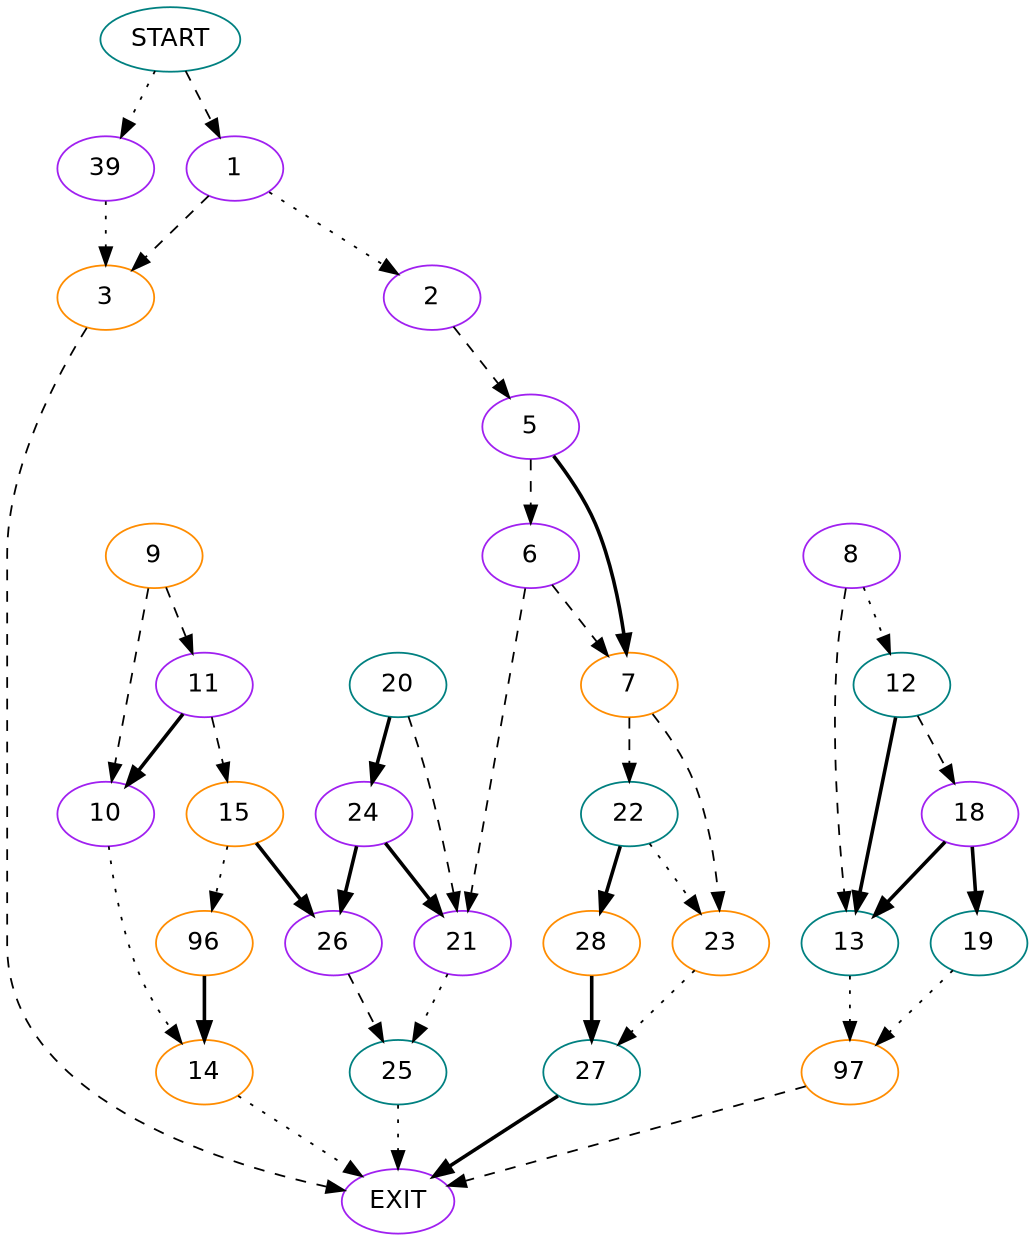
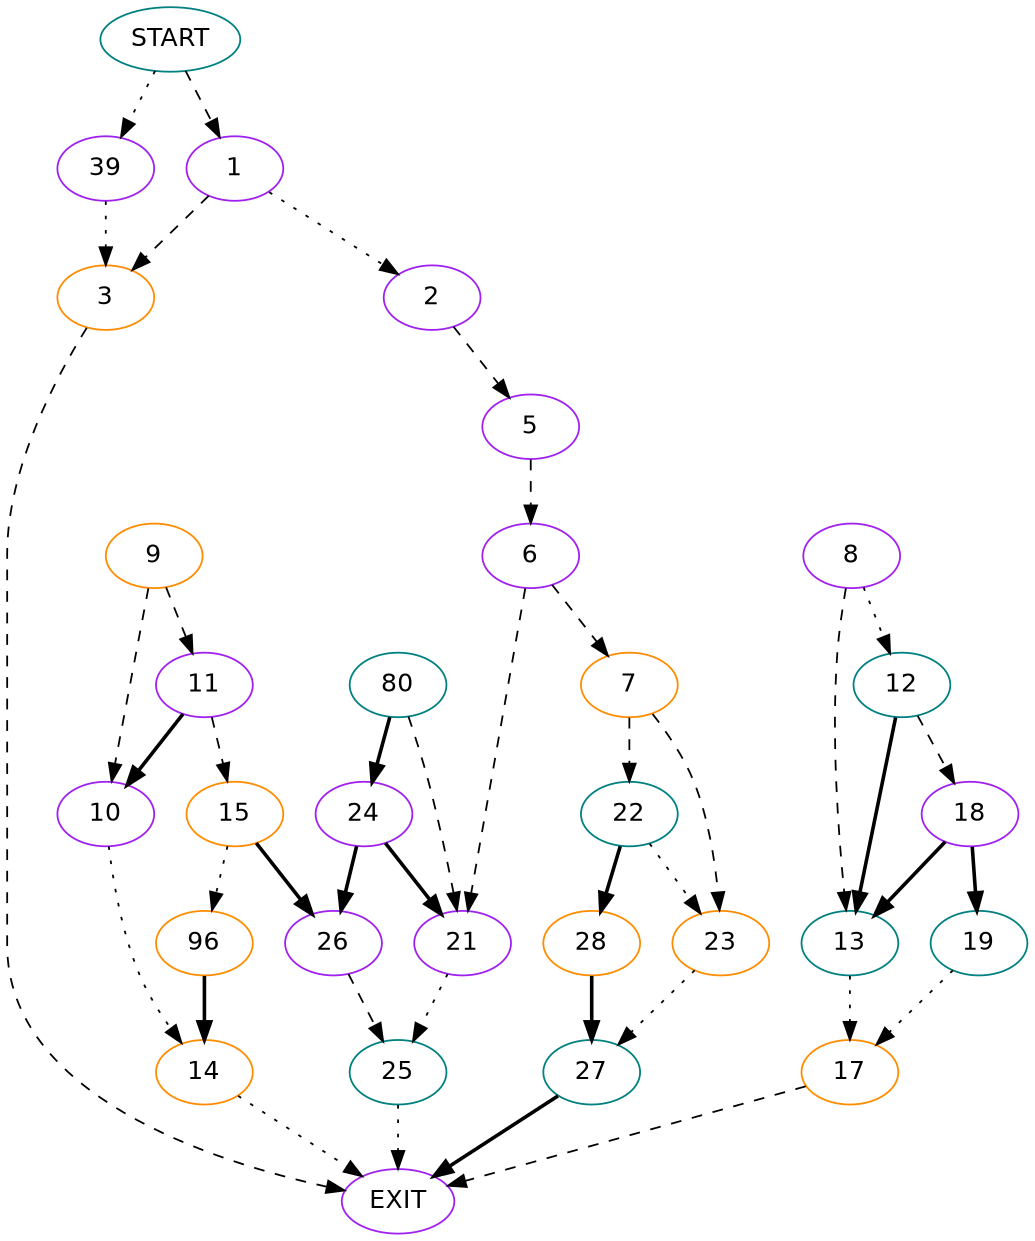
  digraph {
    fontname="DejaVu Sans"
    node [color=purple fontname="DejaVu Sans"]
    edge [fontname="DejaVu Sans" style=dashed]
    n1 [color=teal label=START]
    1
    n3 [label=39]
    2
    3 [color=darkorange]
    n6 [label=EXIT]
    5
    6
    7 [color=darkorange]
    12 [color=teal]
    8
    13 [color=teal]
    9 [color=darkorange]
    10
    11
    21
    22 [color=teal]
    23 [color=darkorange]
-   20 [color=teal]
+   20 [color=teal label=80]
    24
    25 [color=teal]
    28 [color=darkorange]
    27 [color=teal]
    18
-   17 [color=darkorange label=97]
+   17 [color=darkorange]
    14 [color=darkorange]
    15 [color=darkorange]
    n28 [color=darkorange label=96]
    26
    19 [color=teal]
    n1 -> 1
    n1 -> n3 [style=dotted]
    1 -> 2 [style=dotted]
    1 -> 3
    n3 -> 3 [style=dotted]
    2 -> 5
    3 -> n6
    5 -> 6
-   5 -> 7 [style=bold]
    6 -> 7
    6 -> 21
    7 -> 22
    7 -> 23
    12 -> 13 [style=bold]
    12 -> 18
    8 -> 12 [style=dotted]
    8 -> 13
    13 -> 17 [style=dotted]
    9 -> 10
    9 -> 11
    10 -> 14 [style=dotted]
    11 -> 10 [style=bold]
    11 -> 15
    21 -> 25 [style=dotted]
    22 -> 23 [style=dotted]
    22 -> 28 [style=bold]
    23 -> 27 [style=dotted]
    20 -> 21
    20 -> 24 [style=bold]
    24 -> 21 [style=bold]
    24 -> 26 [style=bold]
    25 -> n6 [style=dotted]
    28 -> 27 [style=bold]
    27 -> n6 [style=bold]
    18 -> 13 [style=bold]
    18 -> 19 [style=bold]
    17 -> n6
    14 -> n6 [style=dotted]
    15 -> n28 [style=dotted]
    15 -> 26 [style=bold]
    n28 -> 14 [style=bold]
    26 -> 25
    19 -> 17 [style=dotted]
  }
